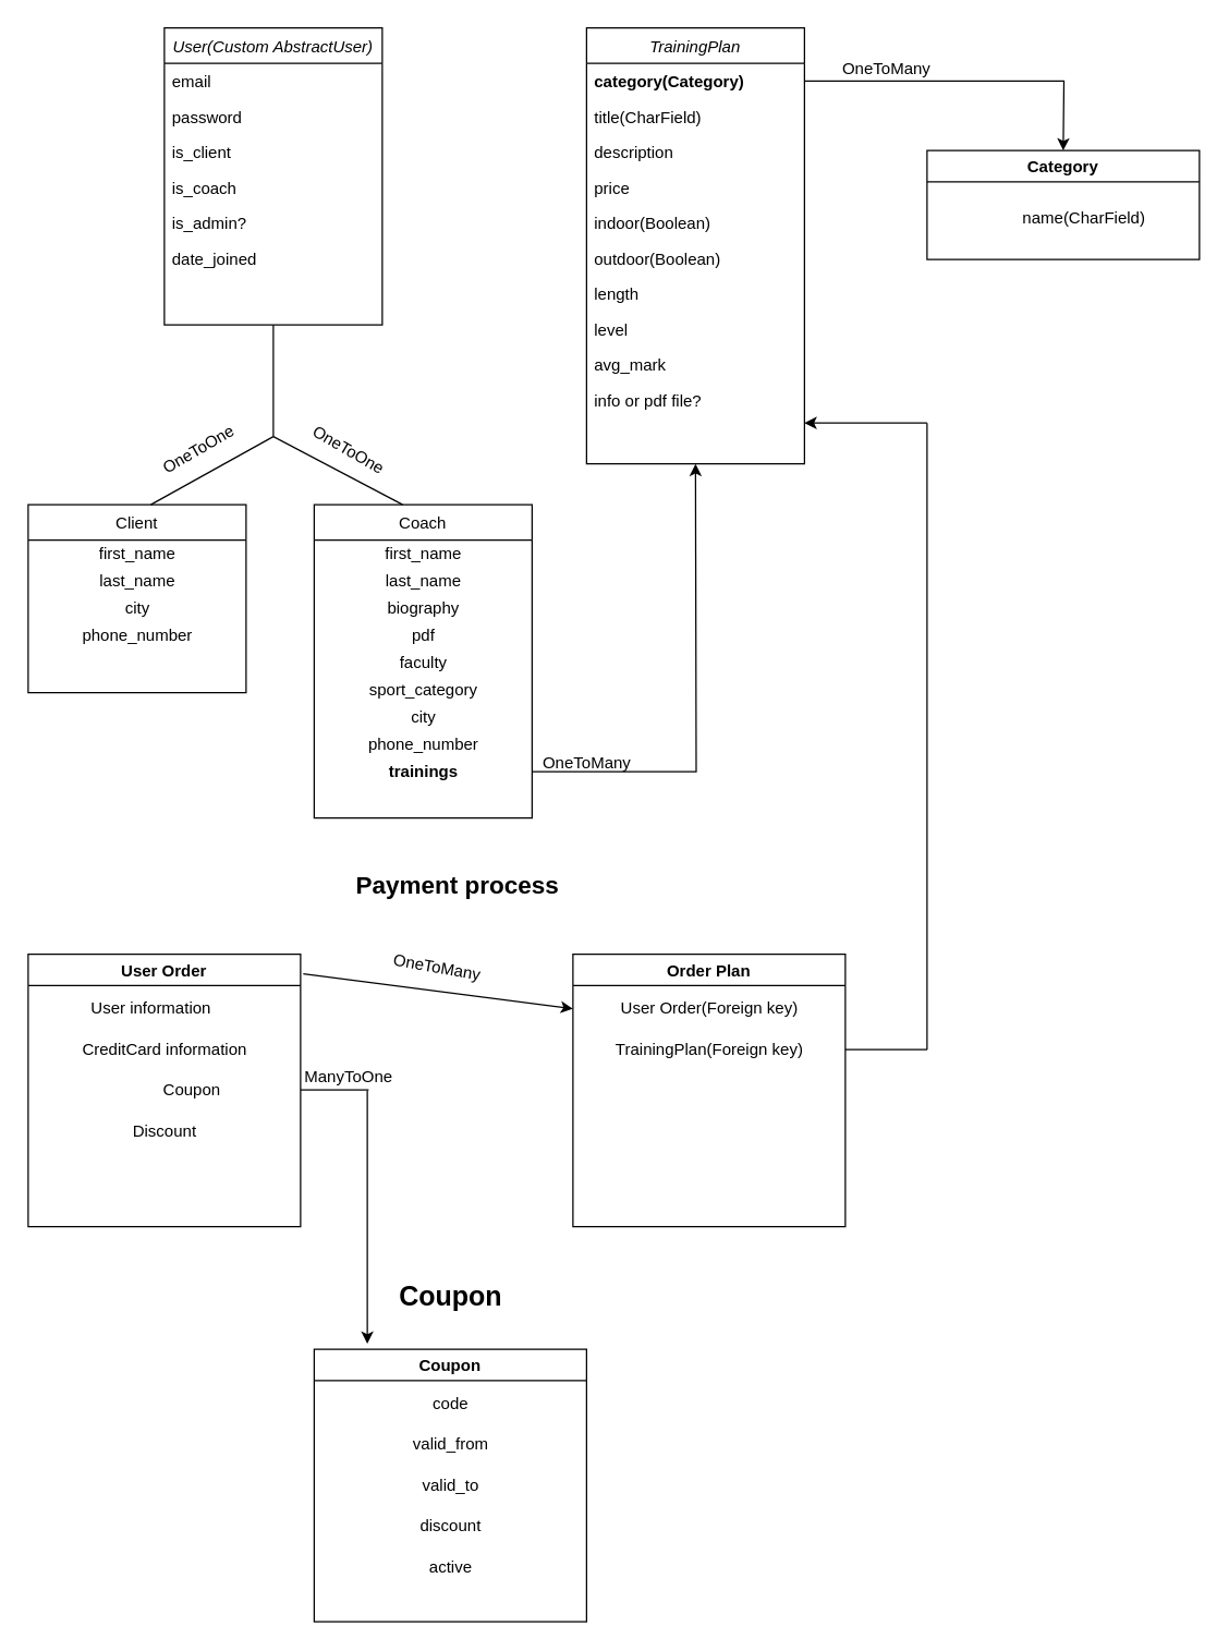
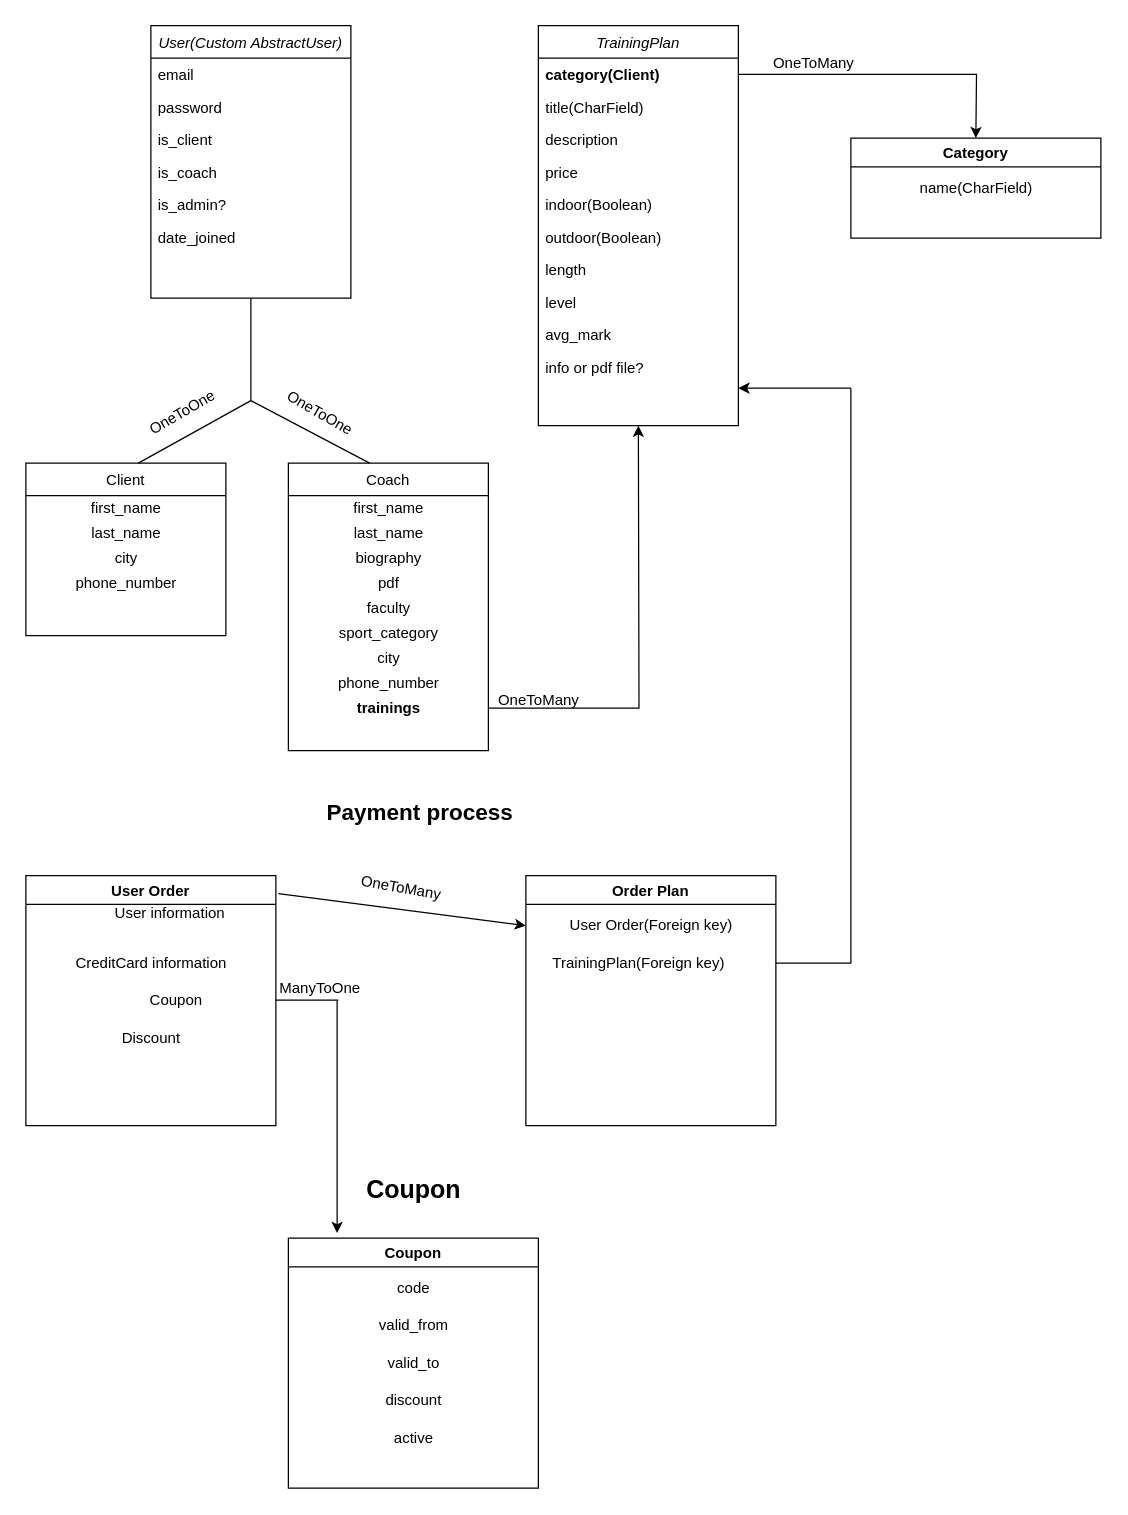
  <mxCell id="0" />
  <mxCell id="1" parent="0" />
  <mxCell id="2" value="User(Custom AbstractUser)&#10;" style="swimlane;fontStyle=2;align=center;verticalAlign=top;childLayout=stackLayout;horizontal=1;startSize=26;horizontalStack=0;resizeParent=1;resizeLast=0;collapsible=1;marginBottom=0;rounded=0;shadow=0;strokeWidth=1;" parent="1" vertex="1"><mxGeometry x="120" y="20" width="160" height="218" as="geometry"><mxRectangle x="230" y="140" width="160" height="26" as="alternateBounds" /></mxGeometry></mxCell>
  <mxCell id="3" value="email" style="text;align=left;verticalAlign=top;spacingLeft=4;spacingRight=4;overflow=hidden;rotatable=0;points=[[0,0.5],[1,0.5]];portConstraint=eastwest;rounded=0;shadow=0;html=0;" parent="2" vertex="1"><mxGeometry y="26" width="160" height="26" as="geometry" /></mxCell>
  <mxCell id="4" value="password&#10;&#10;" style="text;align=left;verticalAlign=top;spacingLeft=4;spacingRight=4;overflow=hidden;rotatable=0;points=[[0,0.5],[1,0.5]];portConstraint=eastwest;rounded=0;shadow=0;html=0;" parent="2" vertex="1"><mxGeometry y="52" width="160" height="26" as="geometry" /></mxCell>
  <mxCell id="5" value="is_client" style="text;align=left;verticalAlign=top;spacingLeft=4;spacingRight=4;overflow=hidden;rotatable=0;points=[[0,0.5],[1,0.5]];portConstraint=eastwest;rounded=0;shadow=0;html=0;" parent="2" vertex="1"><mxGeometry y="78" width="160" height="26" as="geometry" /></mxCell>
  <mxCell id="6" value="is_coach" style="text;align=left;verticalAlign=top;spacingLeft=4;spacingRight=4;overflow=hidden;rotatable=0;points=[[0,0.5],[1,0.5]];portConstraint=eastwest;rounded=0;shadow=0;html=0;" parent="2" vertex="1"><mxGeometry y="104" width="160" height="26" as="geometry" /></mxCell>
  <mxCell id="7" value="is_admin?" style="text;align=left;verticalAlign=top;spacingLeft=4;spacingRight=4;overflow=hidden;rotatable=0;points=[[0,0.5],[1,0.5]];portConstraint=eastwest;rounded=0;shadow=0;html=0;" parent="2" vertex="1"><mxGeometry y="130" width="160" height="26" as="geometry" /></mxCell>
  <mxCell id="8" value="date_joined" style="text;align=left;verticalAlign=top;spacingLeft=4;spacingRight=4;overflow=hidden;rotatable=0;points=[[0,0.5],[1,0.5]];portConstraint=eastwest;rounded=0;shadow=0;html=0;" parent="2" vertex="1"><mxGeometry y="156" width="160" height="26" as="geometry" /></mxCell>
  <mxCell id="9" value="Client" style="swimlane;fontStyle=0;align=center;verticalAlign=top;childLayout=stackLayout;horizontal=1;startSize=26;horizontalStack=0;resizeParent=1;resizeLast=0;collapsible=1;marginBottom=0;rounded=0;shadow=0;strokeWidth=1;" parent="1" vertex="1"><mxGeometry x="20" y="370" width="160" height="138" as="geometry"><mxRectangle x="130" y="380" width="160" height="26" as="alternateBounds" /></mxGeometry></mxCell>
  <mxCell id="10" value="first_name" style="text;html=1;align=center;verticalAlign=middle;resizable=0;points=[];autosize=1;" parent="9" vertex="1"><mxGeometry y="26" width="160" height="20" as="geometry" /></mxCell>
  <mxCell id="11" value="last_name" style="text;html=1;align=center;verticalAlign=middle;resizable=0;points=[];autosize=1;" parent="9" vertex="1"><mxGeometry y="46" width="160" height="20" as="geometry" /></mxCell>
  <mxCell id="12" value="city" style="text;html=1;align=center;verticalAlign=middle;resizable=0;points=[];autosize=1;" parent="9" vertex="1"><mxGeometry y="66" width="160" height="20" as="geometry" /></mxCell>
  <mxCell id="13" value="phone_number" style="text;html=1;align=center;verticalAlign=middle;resizable=0;points=[];autosize=1;" parent="9" vertex="1"><mxGeometry y="86" width="160" height="20" as="geometry" /></mxCell>
  <mxCell id="14" value="Coach" style="swimlane;fontStyle=0;align=center;verticalAlign=top;childLayout=stackLayout;horizontal=1;startSize=26;horizontalStack=0;resizeParent=1;resizeLast=0;collapsible=1;marginBottom=0;rounded=0;shadow=0;strokeWidth=1;" parent="1" vertex="1"><mxGeometry x="230" y="370" width="160" height="230" as="geometry"><mxRectangle x="340" y="380" width="170" height="26" as="alternateBounds" /></mxGeometry></mxCell>
  <mxCell id="15" value="first_name" style="text;html=1;align=center;verticalAlign=middle;resizable=0;points=[];autosize=1;" parent="14" vertex="1"><mxGeometry y="26" width="160" height="20" as="geometry" /></mxCell>
  <mxCell id="16" value="last_name" style="text;html=1;align=center;verticalAlign=middle;resizable=0;points=[];autosize=1;" parent="14" vertex="1"><mxGeometry y="46" width="160" height="20" as="geometry" /></mxCell>
  <mxCell id="17" value="biography" style="text;html=1;align=center;verticalAlign=middle;resizable=0;points=[];autosize=1;" parent="14" vertex="1"><mxGeometry y="66" width="160" height="20" as="geometry" /></mxCell>
  <mxCell id="18" value="pdf" style="text;html=1;align=center;verticalAlign=middle;resizable=0;points=[];autosize=1;" parent="14" vertex="1"><mxGeometry y="86" width="160" height="20" as="geometry" /></mxCell>
  <mxCell id="19" value="faculty" style="text;html=1;align=center;verticalAlign=middle;resizable=0;points=[];autosize=1;" parent="14" vertex="1"><mxGeometry y="106" width="160" height="20" as="geometry" /></mxCell>
  <mxCell id="20" value="sport_category" style="text;html=1;align=center;verticalAlign=middle;resizable=0;points=[];autosize=1;" parent="14" vertex="1"><mxGeometry y="126" width="160" height="20" as="geometry" /></mxCell>
  <mxCell id="21" value="city" style="text;html=1;align=center;verticalAlign=middle;resizable=0;points=[];autosize=1;" parent="14" vertex="1"><mxGeometry y="146" width="160" height="20" as="geometry" /></mxCell>
  <mxCell id="22" value="phone_number" style="text;html=1;align=center;verticalAlign=middle;resizable=0;points=[];autosize=1;" parent="14" vertex="1"><mxGeometry y="166" width="160" height="20" as="geometry" /></mxCell>
  <mxCell id="23" value="&lt;b&gt;trainings&lt;/b&gt;" style="text;html=1;align=center;verticalAlign=middle;resizable=0;points=[];autosize=1;" parent="14" vertex="1"><mxGeometry y="186" width="160" height="20" as="geometry" /></mxCell>
  <mxCell id="24" style="edgeStyle=orthogonalEdgeStyle;rounded=0;orthogonalLoop=1;jettySize=auto;html=1;" parent="1" source="23" edge="1"><mxGeometry relative="1" as="geometry"><mxPoint x="510" y="340" as="targetPoint" /></mxGeometry></mxCell>
  <mxCell id="25" value="OneToMany" style="text;html=1;align=center;verticalAlign=middle;resizable=0;points=[];autosize=1;" parent="1" vertex="1"><mxGeometry x="390" y="550" width="80" height="20" as="geometry" /></mxCell>
  <mxCell id="26" value="TrainingPlan" style="swimlane;fontStyle=2;align=center;verticalAlign=top;childLayout=stackLayout;horizontal=1;startSize=26;horizontalStack=0;resizeParent=1;resizeLast=0;collapsible=1;marginBottom=0;rounded=0;shadow=0;strokeWidth=1;" parent="1" vertex="1"><mxGeometry x="430" y="20" width="160" height="320" as="geometry"><mxRectangle x="230" y="140" width="160" height="26" as="alternateBounds" /></mxGeometry></mxCell>
- <mxCell id="27" value="category(Category)" style="text;align=left;verticalAlign=top;spacingLeft=4;spacingRight=4;overflow=hidden;rotatable=0;points=[[0,0.5],[1,0.5]];portConstraint=eastwest;rounded=0;shadow=0;html=0;fontStyle=1" parent="26" vertex="1"><mxGeometry y="26" width="160" height="26" as="geometry" /></mxCell>
+ <mxCell id="27" value="category(Client)" style="text;align=left;verticalAlign=top;spacingLeft=4;spacingRight=4;overflow=hidden;rotatable=0;points=[[0,0.5],[1,0.5]];portConstraint=eastwest;rounded=0;shadow=0;html=0;fontStyle=1" parent="26" vertex="1"><mxGeometry y="26" width="160" height="26" as="geometry" /></mxCell>
  <mxCell id="28" value="title(CharField)" style="text;align=left;verticalAlign=top;spacingLeft=4;spacingRight=4;overflow=hidden;rotatable=0;points=[[0,0.5],[1,0.5]];portConstraint=eastwest;rounded=0;shadow=0;html=0;" parent="26" vertex="1"><mxGeometry y="52" width="160" height="26" as="geometry" /></mxCell>
  <mxCell id="29" value="description" style="text;align=left;verticalAlign=top;spacingLeft=4;spacingRight=4;overflow=hidden;rotatable=0;points=[[0,0.5],[1,0.5]];portConstraint=eastwest;rounded=0;shadow=0;html=0;" parent="26" vertex="1"><mxGeometry y="78" width="160" height="26" as="geometry" /></mxCell>
  <mxCell id="30" value="price" style="text;align=left;verticalAlign=top;spacingLeft=4;spacingRight=4;overflow=hidden;rotatable=0;points=[[0,0.5],[1,0.5]];portConstraint=eastwest;rounded=0;shadow=0;html=0;" parent="26" vertex="1"><mxGeometry y="104" width="160" height="26" as="geometry" /></mxCell>
  <mxCell id="31" value="indoor(Boolean)" style="text;align=left;verticalAlign=top;spacingLeft=4;spacingRight=4;overflow=hidden;rotatable=0;points=[[0,0.5],[1,0.5]];portConstraint=eastwest;rounded=0;shadow=0;html=0;" parent="26" vertex="1"><mxGeometry y="130" width="160" height="26" as="geometry" /></mxCell>
  <mxCell id="32" value="outdoor(Boolean)" style="text;align=left;verticalAlign=top;spacingLeft=4;spacingRight=4;overflow=hidden;rotatable=0;points=[[0,0.5],[1,0.5]];portConstraint=eastwest;rounded=0;shadow=0;html=0;" parent="26" vertex="1"><mxGeometry y="156" width="160" height="26" as="geometry" /></mxCell>
  <mxCell id="33" value="length" style="text;align=left;verticalAlign=top;spacingLeft=4;spacingRight=4;overflow=hidden;rotatable=0;points=[[0,0.5],[1,0.5]];portConstraint=eastwest;rounded=0;shadow=0;html=0;" parent="26" vertex="1"><mxGeometry y="182" width="160" height="26" as="geometry" /></mxCell>
  <mxCell id="34" value="level&#10;" style="text;align=left;verticalAlign=top;spacingLeft=4;spacingRight=4;overflow=hidden;rotatable=0;points=[[0,0.5],[1,0.5]];portConstraint=eastwest;rounded=0;shadow=0;html=0;" parent="26" vertex="1"><mxGeometry y="208" width="160" height="26" as="geometry" /></mxCell>
  <mxCell id="35" value="avg_mark&#10;" style="text;align=left;verticalAlign=top;spacingLeft=4;spacingRight=4;overflow=hidden;rotatable=0;points=[[0,0.5],[1,0.5]];portConstraint=eastwest;rounded=0;shadow=0;html=0;" parent="26" vertex="1"><mxGeometry y="234" width="160" height="26" as="geometry" /></mxCell>
  <mxCell id="36" value="info or pdf file?&#10;" style="text;align=left;verticalAlign=top;spacingLeft=4;spacingRight=4;overflow=hidden;rotatable=0;points=[[0,0.5],[1,0.5]];portConstraint=eastwest;rounded=0;shadow=0;html=0;" parent="26" vertex="1"><mxGeometry y="260" width="160" height="26" as="geometry" /></mxCell>
  <mxCell id="37" style="edgeStyle=orthogonalEdgeStyle;rounded=0;orthogonalLoop=1;jettySize=auto;html=1;" parent="1" source="27" edge="1"><mxGeometry relative="1" as="geometry"><mxPoint x="780" y="110" as="targetPoint" /></mxGeometry></mxCell>
  <mxCell id="38" value="Category" style="swimlane;align=center;" parent="1" vertex="1"><mxGeometry x="680" y="110" width="200" height="80" as="geometry" /></mxCell>
- <mxCell id="39" value="name(CharField)" style="text;html=1;align=center;verticalAlign=middle;resizable=0;points=[];autosize=1;" parent="38" vertex="1"><mxGeometry x="60" y="40" width="110" height="20" as="geometry" /></mxCell>
+ <mxCell id="39" value="name(CharField)" style="text;html=1;align=center;verticalAlign=middle;resizable=0;points=[];autosize=1;" parent="38" vertex="1"><mxGeometry x="45" y="30" width="110" height="20" as="geometry" /></mxCell>
  <mxCell id="40" value="OneToMany" style="text;html=1;align=center;verticalAlign=middle;resizable=0;points=[];autosize=1;" parent="1" vertex="1"><mxGeometry x="610" y="40" width="80" height="20" as="geometry" /></mxCell>
  <mxCell id="41" value="User Order" style="swimlane;align=center;" parent="1" vertex="1"><mxGeometry x="20" y="700" width="200" height="200" as="geometry" /></mxCell>
  <mxCell id="42" value="CreditCard information" style="text;html=1;align=center;verticalAlign=middle;resizable=0;points=[];autosize=1;" vertex="1" parent="41"><mxGeometry x="30" y="60" width="140" height="20" as="geometry" /></mxCell>
  <mxCell id="43" value="Coupon" style="text;html=1;align=center;verticalAlign=middle;resizable=0;points=[];autosize=1;" vertex="1" parent="41"><mxGeometry x="90" y="90" width="60" height="20" as="geometry" /></mxCell>
- <mxCell id="44" value="User information" style="text;html=1;align=center;verticalAlign=middle;resizable=0;points=[];autosize=1;" parent="1" vertex="1"><mxGeometry x="60" y="730" width="100" height="20" as="geometry" /></mxCell>
+ <mxCell id="44" value="User information" style="text;html=1;align=center;verticalAlign=middle;resizable=0;points=[];autosize=1;" parent="1" vertex="1"><mxGeometry x="85" y="720" width="100" height="20" as="geometry" /></mxCell>
  <mxCell id="45" value="Order Plan" style="swimlane;" parent="1" vertex="1"><mxGeometry x="420" y="700" width="200" height="200" as="geometry" /></mxCell>
  <mxCell id="46" value="User Order(Foreign key)" style="text;html=1;align=center;verticalAlign=middle;resizable=0;points=[];autosize=1;" vertex="1" parent="45"><mxGeometry x="25" y="30" width="150" height="20" as="geometry" /></mxCell>
  <mxCell id="47" value="&lt;b&gt;&lt;font style=&quot;font-size: 18px&quot;&gt;Payment process&lt;/font&gt;&lt;/b&gt;" style="text;html=1;align=center;verticalAlign=middle;resizable=0;points=[];autosize=1;" parent="1" vertex="1"><mxGeometry x="255" y="640" width="160" height="20" as="geometry" /></mxCell>
- <mxCell id="48" value="TrainingPlan(Foreign key)" style="text;html=1;align=center;verticalAlign=middle;resizable=0;points=[];autosize=1;" vertex="1" parent="1"><mxGeometry x="445" y="760" width="150" height="20" as="geometry" /></mxCell>
+ <mxCell id="48" value="TrainingPlan(Foreign key)" style="text;html=1;align=center;verticalAlign=middle;resizable=0;points=[];autosize=1;" vertex="1" parent="1"><mxGeometry x="435" y="760" width="150" height="20" as="geometry" /></mxCell>
  <mxCell id="49" value="" style="endArrow=classic;html=1;exitX=1.01;exitY=0.072;exitDx=0;exitDy=0;exitPerimeter=0;" edge="1" parent="1" source="41"><mxGeometry width="50" height="50" relative="1" as="geometry"><mxPoint x="289" y="750" as="sourcePoint" /><mxPoint x="420" y="740" as="targetPoint" /></mxGeometry></mxCell>
  <mxCell id="50" value="" style="endArrow=none;html=1;" edge="1" parent="1"><mxGeometry width="50" height="50" relative="1" as="geometry"><mxPoint x="620" y="770" as="sourcePoint" /><mxPoint x="680" y="770" as="targetPoint" /></mxGeometry></mxCell>
  <mxCell id="51" value="" style="endArrow=none;html=1;" edge="1" parent="1"><mxGeometry width="50" height="50" relative="1" as="geometry"><mxPoint x="680" y="770" as="sourcePoint" /><mxPoint x="680" y="310" as="targetPoint" /></mxGeometry></mxCell>
  <mxCell id="52" value="" style="endArrow=classic;html=1;" edge="1" parent="1"><mxGeometry width="50" height="50" relative="1" as="geometry"><mxPoint x="680" y="310" as="sourcePoint" /><mxPoint x="590" y="310" as="targetPoint" /></mxGeometry></mxCell>
  <mxCell id="53" value="&lt;font size=&quot;1&quot;&gt;&lt;b style=&quot;font-size: 20px&quot;&gt;Coupon&lt;/b&gt;&lt;/font&gt;" style="text;html=1;align=center;verticalAlign=middle;resizable=0;points=[];autosize=1;" vertex="1" parent="1"><mxGeometry x="285" y="940" width="90" height="20" as="geometry" /></mxCell>
  <mxCell id="54" value="Coupon" style="swimlane;" vertex="1" parent="1"><mxGeometry x="230" y="990" width="200" height="200" as="geometry" /></mxCell>
  <mxCell id="55" value="active" style="text;html=1;align=center;verticalAlign=middle;resizable=0;points=[];autosize=1;" vertex="1" parent="54"><mxGeometry x="75" y="150" width="50" height="20" as="geometry" /></mxCell>
  <mxCell id="56" value="code" style="text;html=1;align=center;verticalAlign=middle;resizable=0;points=[];autosize=1;" vertex="1" parent="1"><mxGeometry x="310" y="1020" width="40" height="20" as="geometry" /></mxCell>
  <mxCell id="57" value="valid_from" style="text;html=1;align=center;verticalAlign=middle;resizable=0;points=[];autosize=1;" vertex="1" parent="1"><mxGeometry x="295" y="1050" width="70" height="20" as="geometry" /></mxCell>
  <mxCell id="58" value="valid_to" style="text;html=1;align=center;verticalAlign=middle;resizable=0;points=[];autosize=1;" vertex="1" parent="1"><mxGeometry x="300" y="1080" width="60" height="20" as="geometry" /></mxCell>
  <mxCell id="59" value="discount" style="text;html=1;align=center;verticalAlign=middle;resizable=0;points=[];autosize=1;" vertex="1" parent="1"><mxGeometry x="300" y="1110" width="60" height="20" as="geometry" /></mxCell>
  <mxCell id="60" value="" style="endArrow=none;html=1;" edge="1" parent="1"><mxGeometry width="50" height="50" relative="1" as="geometry"><mxPoint x="220" y="799.55" as="sourcePoint" /><mxPoint x="270" y="799.55" as="targetPoint" /></mxGeometry></mxCell>
  <mxCell id="61" value="" style="endArrow=classic;html=1;" edge="1" parent="1"><mxGeometry width="50" height="50" relative="1" as="geometry"><mxPoint x="269" y="800" as="sourcePoint" /><mxPoint x="269" y="986" as="targetPoint" /></mxGeometry></mxCell>
  <mxCell id="62" value="Discount" style="text;html=1;align=center;verticalAlign=middle;resizable=0;points=[];autosize=1;" vertex="1" parent="1"><mxGeometry x="90" y="820" width="60" height="20" as="geometry" /></mxCell>
  <mxCell id="63" value="OneToOne" style="text;html=1;align=center;verticalAlign=middle;resizable=0;points=[];autosize=1;rotation=30;" vertex="1" parent="1"><mxGeometry x="220" y="320" width="70" height="20" as="geometry" /></mxCell>
  <mxCell id="64" value="OneToOne" style="text;html=1;align=center;verticalAlign=middle;resizable=0;points=[];autosize=1;rotation=-30;" vertex="1" parent="1"><mxGeometry x="110" y="320" width="70" height="20" as="geometry" /></mxCell>
  <mxCell id="65" value="" style="endArrow=none;html=1;" edge="1" parent="1"><mxGeometry width="50" height="50" relative="1" as="geometry"><mxPoint x="200" y="320" as="sourcePoint" /><mxPoint x="200" y="238" as="targetPoint" /></mxGeometry></mxCell>
  <mxCell id="66" value="" style="endArrow=none;html=1;" edge="1" parent="1"><mxGeometry width="50" height="50" relative="1" as="geometry"><mxPoint x="110" y="370" as="sourcePoint" /><mxPoint x="200" y="320" as="targetPoint" /></mxGeometry></mxCell>
  <mxCell id="67" value="" style="endArrow=none;html=1;" edge="1" parent="1"><mxGeometry width="50" height="50" relative="1" as="geometry"><mxPoint x="295" y="370" as="sourcePoint" /><mxPoint x="200" y="320" as="targetPoint" /></mxGeometry></mxCell>
  <mxCell id="68" value="ManyToOne" style="text;html=1;align=center;verticalAlign=middle;resizable=0;points=[];autosize=1;" vertex="1" parent="1"><mxGeometry x="215" y="780" width="80" height="20" as="geometry" /></mxCell>
  <mxCell id="69" value="OneToMany" style="text;html=1;align=center;verticalAlign=middle;resizable=0;points=[];autosize=1;rotation=10;" vertex="1" parent="1"><mxGeometry x="280" y="700" width="80" height="20" as="geometry" /></mxCell>
